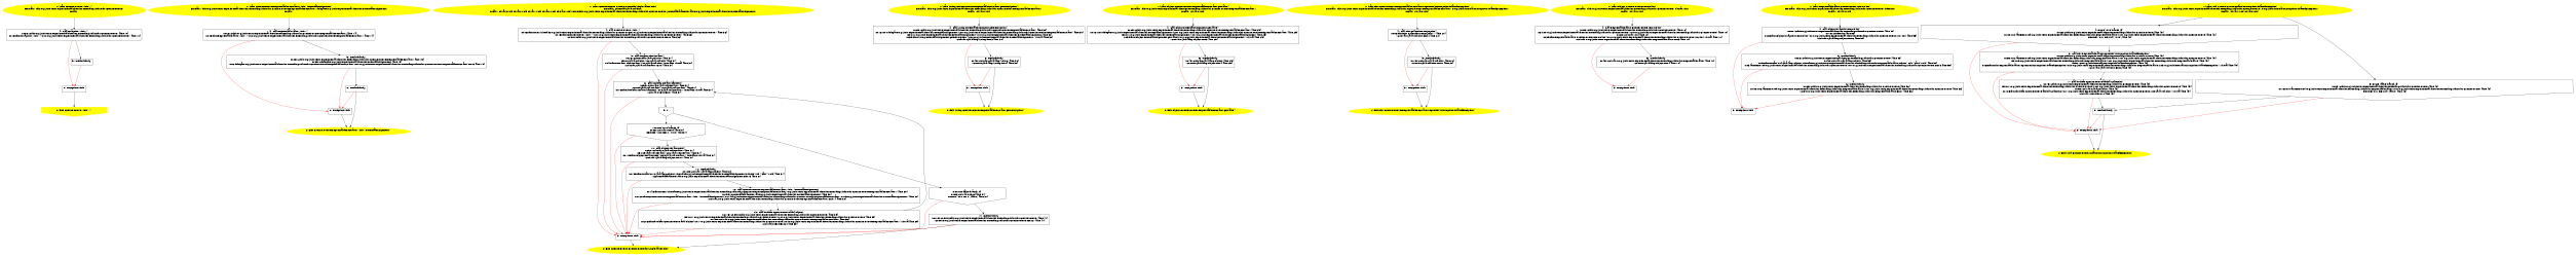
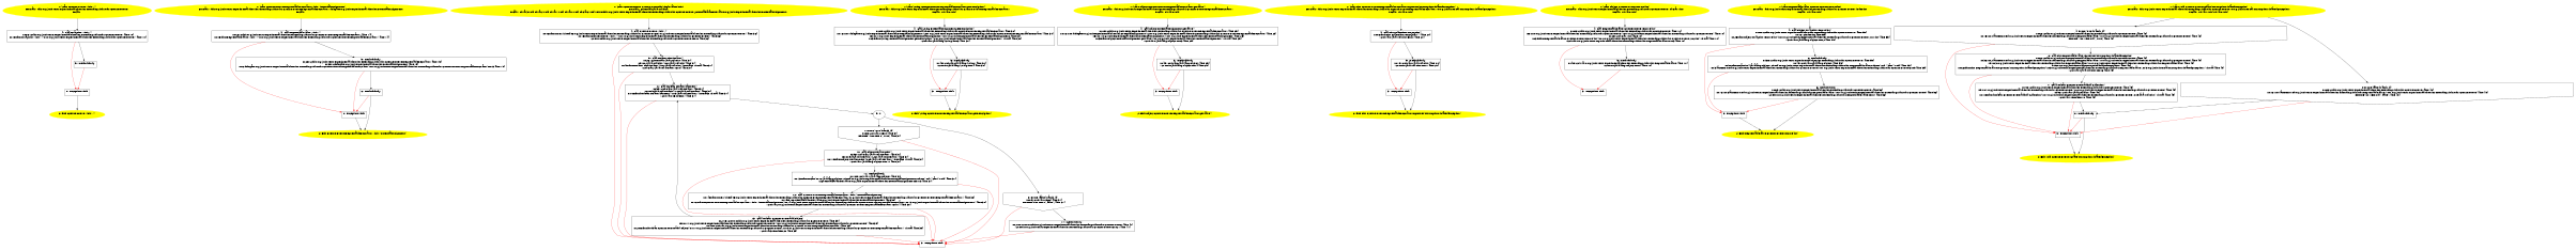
  digraph {
    node [shape=box]
    n1 [color=yellow label="1: Start GuesserQueue.<init>()\nFormals:  this:org.junit.tests.experimental.theories.extendingwithstubs.GuesserQueue*\nLocals:  \n  " style=filled shape=""]
    n2 [label="4:  Call ArrayList.<init>() \n   n$0=*&this:org.junit.tests.experimental.theories.extendingwithstubs.GuesserQueue* [line 10]\n  n$1=_fun_ArrayList.<init>()(n$0:org.junit.tests.experimental.theories.extendingwithstubs.GuesserQueue*) [line 10]\n "]
    n3 [label="3:  exceptions sink \n  "]
    n4 [label="5:  method_body \n  "]
-   n5 [color=yellow label="2: Exit GuesserQueue.<init>() \n  " style=filled shape=invhouse]
+   n5 [color=yellow label="2: Exit GuesserQueue.<init>() \n  " style=filled shape=""]
    n6 [color=yellow label="1: Start GuesserQueue$ReguessableDecorator.<init>(PotentialAssignment)\nFormals:  this:org.junit.tests.experimental.theories.extendingwithstubs.GuesserQueue$ReguessableDecorator* delegate:org.junit.experimental.theories.PotentialAssignment*\nLocals:  \n  " style=filled shape=""]
    n7 [label="4:  Call ReguessableValue.<init>() \n   n$0=*&this:org.junit.tests.experimental.theories.extendingwithstubs.GuesserQueue$ReguessableDecorator* [line 14]\n  n$1=_fun_ReguessableValue.<init>()(n$0:org.junit.tests.experimental.theories.extendingwithstubs.GuesserQueue$ReguessableDecorator*) [line 14]\n "]
    n8 [label="3:  exceptions sink \n  "]
    n9 [label="5:  method_body \n   n$2=*&this:org.junit.tests.experimental.theories.extendingwithstubs.GuesserQueue$ReguessableDecorator* [line 15]\n  n$3=*&delegate:org.junit.experimental.theories.PotentialAssignment* [line 15]\n  *n$2.delegate:org.junit.tests.experimental.theories.extendingwithstubs.GuesserQueue$ReguessableDecorator(root org.junit.tests.experimental.theories.extendingwithstubs.GuesserQueue$ReguessableDecorator)=n$3 [line 15]\n "]
    n10 [color=yellow label="2: Exit GuesserQueue$ReguessableDecorator.<init>(PotentialAssignment) \n  " style=filled shape=""]
    n11 [label="6:  method_body \n  "]
    n12 [color=yellow label="1: Start GuesserQueue GuesserQueue.forSingleValues(List)\nFormals:  potentials:java.util.List*\nLocals:  $irvar3:void $irvar2:void $irvar1:void $irvar0:void $bcvar2:void returnThis:org.junit.tests.experimental.theories.extendingwithstubs.GuesserQueue* potentialParameterValue:org.junit.experimental.theories.PotentialAssignment* \n  " style=filled shape=""]
    n13 [label="4:  Call GuesserQueue.<init>() \n   n$0=_fun___new(sizeof(t=org.junit.tests.experimental.theories.extendingwithstubs.GuesserQueue):org.junit.tests.experimental.theories.extendingwithstubs.GuesserQueue*) [line 36]\n  n$1=_fun_GuesserQueue.<init>()(n$0:org.junit.tests.experimental.theories.extendingwithstubs.GuesserQueue*) [line 36]\n  *&returnThis:org.junit.tests.experimental.theories.extendingwithstubs.GuesserQueue*=n$0 [line 36]\n "]
    n14 [label="3:  exceptions sink \n  "]
    n15 [label="5:  Call Iterator List.iterator() \n   n$2=*&potentials:java.util.List* [line 37]\n  _=*n$2:java.util.List*(root java.util.List) [line 37]\n  n$4=_fun_Iterator List.iterator()(n$2:java.util.List*) interface virtual [line 37]\n  *&$bcvar2:java.util.Iterator*=n$4 [line 37]\n "]
-   n16 [color=yellow label="2: Exit GuesserQueue GuesserQueue.forSingleValues(List) \n  " style=filled shape=""]
    n17 [label="6:  Call boolean Iterator.hasNext() \n   n$5=*&$bcvar2:java.util.Iterator* [line 37]\n  _=*n$5:java.util.Iterator*(root java.util.Iterator) [line 37]\n  n$7=_fun_boolean Iterator.hasNext()(n$5:java.util.Iterator*) interface virtual [line 37]\n  *&$irvar0:_Bool=n$7 [line 37]\n "]
-   n18 [label="9: + \n  " shape=invhouse]
+   n18 [label="9: + \n  " shape=""]
    n19 [label="7: Prune (true branch, if) \n   n$8=*&$irvar0:_Bool [line 37]\n  PRUNE(!(n$8 == 0), true); [line 37]\n " shape=invhouse]
    n20 [label="8: Prune (false branch, if) \n   n$8=*&$irvar0:_Bool [line 37]\n  PRUNE((n$8 == 0), false); [line 37]\n " shape=invhouse]
    n21 [label="10:  Call Object Iterator.next() \n   n$9=*&$bcvar2:java.util.Iterator* [line 37]\n  _=*n$9:java.util.Iterator*(root java.util.Iterator) [line 37]\n  n$11=_fun_Object Iterator.next()(n$9:java.util.Iterator*) interface virtual [line 37]\n  *&$irvar1:java.lang.Object*=n$11 [line 37]\n "]
    n22 [label="14:  method_body \n   n$21=*&returnThis:org.junit.tests.experimental.theories.extendingwithstubs.GuesserQueue* [line 41]\n  *&return:org.junit.tests.experimental.theories.extendingwithstubs.GuesserQueue*=n$21 [line 41]\n "]
    n23 [label="11:  method_body \n   n$12=*&$irvar1:java.lang.Object* [line 37]\n  n$13=_fun___cast(n$12:java.lang.Object*,sizeof(t=org.junit.experimental.theories.PotentialAssignment;sub_t=( sub )(cast)):void) [line 37]\n  *&potentialParameterValue:org.junit.experimental.theories.PotentialAssignment*=n$13 [line 37]\n "]
    n24 [label="12:  Call GuesserQueue$ReguessableDecorator.<init>(PotentialAssignment) \n   n$14=_fun___new(sizeof(t=org.junit.tests.experimental.theories.extendingwithstubs.GuesserQueue$ReguessableDecorator):org.junit.tests.experimental.theories.extendingwithstubs.GuesserQueue$ReguessableDecorator*) [line 38]\n  n$15=*&potentialParameterValue:org.junit.experimental.theories.PotentialAssignment* [line 38]\n  n$16=_fun_GuesserQueue$ReguessableDecorator.<init>(PotentialAssignment)(n$14:org.junit.tests.experimental.theories.extendingwithstubs.GuesserQueue$ReguessableDecorator*,n$15:org.junit.experimental.theories.PotentialAssignment*) [line 38]\n  *&$irvar2:org.junit.tests.experimental.theories.extendingwithstubs.GuesserQueue$ReguessableDecorator*=n$14 [line 38]\n "]
    n25 [label="13:  Call boolean GuesserQueue.add(Object) \n   n$17=*&returnThis:org.junit.tests.experimental.theories.extendingwithstubs.GuesserQueue* [line 39]\n  _=*n$17:org.junit.tests.experimental.theories.extendingwithstubs.GuesserQueue*(root org.junit.tests.experimental.theories.extendingwithstubs.GuesserQueue) [line 39]\n  n$19=*&$irvar2:org.junit.tests.experimental.theories.extendingwithstubs.GuesserQueue$ReguessableDecorator* [line 39]\n  n$20=_fun_boolean GuesserQueue.add(Object)(n$17:org.junit.tests.experimental.theories.extendingwithstubs.GuesserQueue*,n$19:org.junit.tests.experimental.theories.extendingwithstubs.GuesserQueue$ReguessableDecorator*) virtual [line 39]\n  *&$irvar3:_Bool=n$20 [line 39]\n "]
    n26 [color=yellow label="1: Start String GuesserQueue$ReguessableDecorator.getDescription()\nFormals:  this:org.junit.tests.experimental.theories.extendingwithstubs.GuesserQueue$ReguessableDecorator*\nLocals:  $irvar0:void \n  " style=filled shape=""]
    n27 [label="4:  Call String PotentialAssignment.getDescription() \n   n$0=*&this:org.junit.tests.experimental.theories.extendingwithstubs.GuesserQueue$ReguessableDecorator* [line 30]\n  n$1=*n$0.delegate:org.junit.experimental.theories.PotentialAssignment*(root org.junit.tests.experimental.theories.extendingwithstubs.GuesserQueue$ReguessableDecorator) [line 30]\n  _=*n$1:org.junit.experimental.theories.PotentialAssignment*(root org.junit.experimental.theories.PotentialAssignment) [line 30]\n  n$3=_fun_String PotentialAssignment.getDescription()(n$1:org.junit.experimental.theories.PotentialAssignment*) virtual [line 30]\n  *&$irvar0:java.lang.String*=n$3 [line 30]\n "]
    n28 [label="3:  exceptions sink \n  "]
    n29 [label="5:  method_body \n   n$4=*&$irvar0:java.lang.String* [line 30]\n  *&return:java.lang.String*=n$4 [line 30]\n "]
    n30 [color=yellow label="2: Exit String GuesserQueue$ReguessableDecorator.getDescription() \n  " style=filled shape=""]
    n31 [color=yellow label="1: Start Object GuesserQueue$ReguessableDecorator.getValue()\nFormals:  this:org.junit.tests.experimental.theories.extendingwithstubs.GuesserQueue$ReguessableDecorator*\nLocals:  $irvar0:void \n  " style=filled shape=""]
    n32 [label="4:  Call Object PotentialAssignment.getValue() \n   n$0=*&this:org.junit.tests.experimental.theories.extendingwithstubs.GuesserQueue$ReguessableDecorator* [line 25]\n  n$1=*n$0.delegate:org.junit.experimental.theories.PotentialAssignment*(root org.junit.tests.experimental.theories.extendingwithstubs.GuesserQueue$ReguessableDecorator) [line 25]\n  _=*n$1:org.junit.experimental.theories.PotentialAssignment*(root org.junit.experimental.theories.PotentialAssignment) [line 25]\n  n$3=_fun_Object PotentialAssignment.getValue()(n$1:org.junit.experimental.theories.PotentialAssignment*) virtual [line 25]\n  *&$irvar0:java.lang.Object*=n$3 [line 25]\n "]
    n33 [label="3:  exceptions sink \n  "]
    n34 [label="5:  method_body \n   n$4=*&$irvar0:java.lang.Object* [line 25]\n  *&return:java.lang.Object*=n$4 [line 25]\n "]
    n35 [color=yellow label="2: Exit Object GuesserQueue$ReguessableDecorator.getValue() \n  " style=filled shape=""]
    n36 [color=yellow label="1: Start List GuesserQueue$ReguessableDecorator.reguesses(AssumptionViolatedException)\nFormals:  this:org.junit.tests.experimental.theories.extendingwithstubs.GuesserQueue$ReguessableDecorator* e:org.junit.internal.AssumptionViolatedException*\nLocals:  $irvar0:void \n  " style=filled shape=""]
    n37 [label="4:  Call List Collections.emptyList() \n   n$0=_fun_List Collections.emptyList()() [line 20]\n  *&$irvar0:java.util.List*=n$0 [line 20]\n "]
    n38 [label="3:  exceptions sink \n  "]
    n39 [label="5:  method_body \n   n$1=*&$irvar0:java.util.List* [line 20]\n  *&return:java.util.List*=n$1 [line 20]\n "]
    n40 [color=yellow label="2: Exit List GuesserQueue$ReguessableDecorator.reguesses(AssumptionViolatedException) \n  " style=filled shape=""]
    n41 [color=yellow label="1: Start Object GuesserQueue.remove(int)\nFormals:  this:org.junit.tests.experimental.theories.extendingwithstubs.GuesserQueue* $bcvar1:int\nLocals:  $irvar0:void \n  " style=filled shape=""]
    n42 [label="4:  Call ReguessableValue GuesserQueue.remove(int) \n   n$0=*&this:org.junit.tests.experimental.theories.extendingwithstubs.GuesserQueue* [line 10]\n  _=*n$0:org.junit.tests.experimental.theories.extendingwithstubs.GuesserQueue*(root org.junit.tests.experimental.theories.extendingwithstubs.GuesserQueue) [line 10]\n  n$2=*&$bcvar1:int [line 10]\n  n$3=_fun_ReguessableValue GuesserQueue.remove(int)(n$0:org.junit.tests.experimental.theories.extendingwithstubs.GuesserQueue*,n$2:int) virtual [line 10]\n  *&$irvar0:org.junit.tests.experimental.theories.extendingwithstubs.ReguessableValue*=n$3 [line 10]\n "]
    n43 [label="3:  exceptions sink \n  "]
    n44 [label="5:  method_body \n   n$4=*&$irvar0:org.junit.tests.experimental.theories.extendingwithstubs.ReguessableValue* [line 10]\n  *&return:java.lang.Object*=n$4 [line 10]\n "]
    n45 [color=yellow label="1: Start ReguessableValue GuesserQueue.remove(int)\nFormals:  this:org.junit.tests.experimental.theories.extendingwithstubs.GuesserQueue* index:int\nLocals:  $irvar0:void \n  " style=filled shape=""]
    n46 [label="4:  Call Object ArrayList.remove(int) \n   n$0=*&this:org.junit.tests.experimental.theories.extendingwithstubs.GuesserQueue* [line 55]\n  n$1=*&index:int [line 55]\n  n$2=_fun_Object ArrayList.remove(int)(n$0:org.junit.tests.experimental.theories.extendingwithstubs.GuesserQueue*,n$1:int) [line 55]\n  *&$irvar0:java.lang.Object*=n$2 [line 55]\n "]
    n47 [label="3:  exceptions sink \n  "]
    n48 [label="5:  method_body \n   n$3=*&this:org.junit.tests.experimental.theories.extendingwithstubs.GuesserQueue* [line 55]\n  n$4=*&$irvar0:java.lang.Object* [line 55]\n  n$5=_fun___cast(n$4:java.lang.Object*,sizeof(t=org.junit.tests.experimental.theories.extendingwithstubs.ReguessableValue;sub_t=( sub )(cast)):void) [line 55]\n  *n$3.lastRemoved:org.junit.tests.experimental.theories.extendingwithstubs.GuesserQueue(root org.junit.tests.experimental.theories.extendingwithstubs.GuesserQueue)=n$5 [line 55]\n "]
+   n49 [color=yellow label="2: Exit ReguessableValue GuesserQueue.remove(int) \n  " style=filled shape=""]
    n50 [label="6:  method_body \n   n$6=*&this:org.junit.tests.experimental.theories.extendingwithstubs.GuesserQueue* [line 56]\n  n$7=*n$6.lastRemoved:org.junit.tests.experimental.theories.extendingwithstubs.ReguessableValue*(root org.junit.tests.experimental.theories.extendingwithstubs.GuesserQueue) [line 56]\n  *&return:org.junit.tests.experimental.theories.extendingwithstubs.ReguessableValue*=n$7 [line 56]\n "]
    n51 [color=yellow label="1: Start void GuesserQueue.update(AssumptionViolatedException)\nFormals:  this:org.junit.tests.experimental.theories.extendingwithstubs.GuesserQueue* e:org.junit.internal.AssumptionViolatedException*\nLocals:  $irvar1:void $irvar0:void \n  " style=filled shape=""]
    n52 [label="4: Prune (true branch, if) \n   n$0=*&this:org.junit.tests.experimental.theories.extendingwithstubs.GuesserQueue* [line 48]\n  n$1=*n$0.lastRemoved:org.junit.tests.experimental.theories.extendingwithstubs.ReguessableValue*(root org.junit.tests.experimental.theories.extendingwithstubs.GuesserQueue) [line 48]\n  PRUNE(!(n$1 == null), true); [line 48]\n " shape=invhouse]
    n53 [label="5: Prune (false branch, if) \n   n$0=*&this:org.junit.tests.experimental.theories.extendingwithstubs.GuesserQueue* [line 48]\n  n$1=*n$0.lastRemoved:org.junit.tests.experimental.theories.extendingwithstubs.ReguessableValue*(root org.junit.tests.experimental.theories.extendingwithstubs.GuesserQueue) [line 48]\n  PRUNE((n$1 == null), false); [line 48]\n " shape=invhouse]
    n54 [label="3:  exceptions sink \n  "]
    n55 [label="6:  Call List ReguessableValue.reguesses(AssumptionViolatedException) \n   n$2=*&this:org.junit.tests.experimental.theories.extendingwithstubs.GuesserQueue* [line 49]\n  n$3=*n$2.lastRemoved:org.junit.tests.experimental.theories.extendingwithstubs.ReguessableValue*(root org.junit.tests.experimental.theories.extendingwithstubs.GuesserQueue) [line 49]\n  _=*n$3:org.junit.tests.experimental.theories.extendingwithstubs.ReguessableValue*(root org.junit.tests.experimental.theories.extendingwithstubs.ReguessableValue) [line 49]\n  n$5=*&e:org.junit.internal.AssumptionViolatedException* [line 49]\n  n$6=_fun_List ReguessableValue.reguesses(AssumptionViolatedException)(n$3:org.junit.tests.experimental.theories.extendingwithstubs.ReguessableValue*,n$5:org.junit.internal.AssumptionViolatedException*) virtual [line 49]\n  *&$irvar0:java.util.List*=n$6 [line 49]\n "]
    n56 [label="8:  method_body \n  "]
    n57 [color=yellow label="2: Exit void GuesserQueue.update(AssumptionViolatedException) \n  " style=filled shape=""]
    n58 [label="7:  Call boolean GuesserQueue.addAll(Collection) \n   n$7=*&this:org.junit.tests.experimental.theories.extendingwithstubs.GuesserQueue* [line 49]\n  _=*n$7:org.junit.tests.experimental.theories.extendingwithstubs.GuesserQueue*(root org.junit.tests.experimental.theories.extendingwithstubs.GuesserQueue) [line 49]\n  n$9=*&$irvar0:java.util.List* [line 49]\n  n$10=_fun_boolean GuesserQueue.addAll(Collection)(n$7:org.junit.tests.experimental.theories.extendingwithstubs.GuesserQueue*,n$9:java.util.List*) virtual [line 49]\n  *&$irvar1:_Bool=n$10 [line 49]\n "]
    n1 -> n2
    n2 -> n3 [color=red]
    n2 -> n4
    n3 -> n5
    n4 -> n3 [color=red]
    n6 -> n7
    n7 -> n8 [color=red]
    n7 -> n9
    n8 -> n10
    n9 -> n8 [color=red]
    n9 -> n11
    n11 -> n8 [color=red]
    n11 -> n10
    n12 -> n13
    n13 -> n14 [color=red]
    n13 -> n15
-   n14 -> n16
    n15 -> n14 [color=red]
    n15 -> n17
    n17 -> n14 [color=red]
    n17 -> n18
    n18 -> n19
    n18 -> n20
    n19 -> n14 [color=red]
    n19 -> n21
    n20 -> n14 [color=red]
    n20 -> n22
    n21 -> n14 [color=red]
    n21 -> n23
    n22 -> n14 [color=red]
-   n22 -> n16
    n23 -> n14 [color=red]
    n23 -> n24
    n24 -> n14 [color=red]
    n24 -> n25
    n25 -> n14 [color=red]
    n25 -> n17
    n26 -> n27
    n27 -> n28 [color=red]
    n27 -> n29
    n28 -> n30
    n29 -> n28 [color=red]
    n29 -> n30
    n31 -> n32
    n32 -> n33 [color=red]
    n32 -> n34
    n33 -> n35
    n34 -> n33 [color=red]
    n34 -> n35
    n36 -> n37
    n37 -> n38 [color=red]
    n37 -> n39
    n38 -> n40
    n39 -> n38 [color=red]
    n39 -> n40
    n41 -> n42
    n42 -> n43 [color=red]
    n42 -> n44
    n44 -> n43 [color=red]
    n45 -> n46
    n46 -> n47 [color=red]
    n46 -> n48
+   n47 -> n49
    n48 -> n47 [color=red]
    n48 -> n50
    n50 -> n47 [color=red]
+   n50 -> n49
    n51 -> n52
    n51 -> n53
    n52 -> n54 [color=red]
    n52 -> n55
    n53 -> n54 [color=red]
    n53 -> n56
    n54 -> n57
    n55 -> n54 [color=red]
    n55 -> n58
    n56 -> n54 [color=red]
    n56 -> n57
    n58 -> n54 [color=red]
    n58 -> n56
  }
